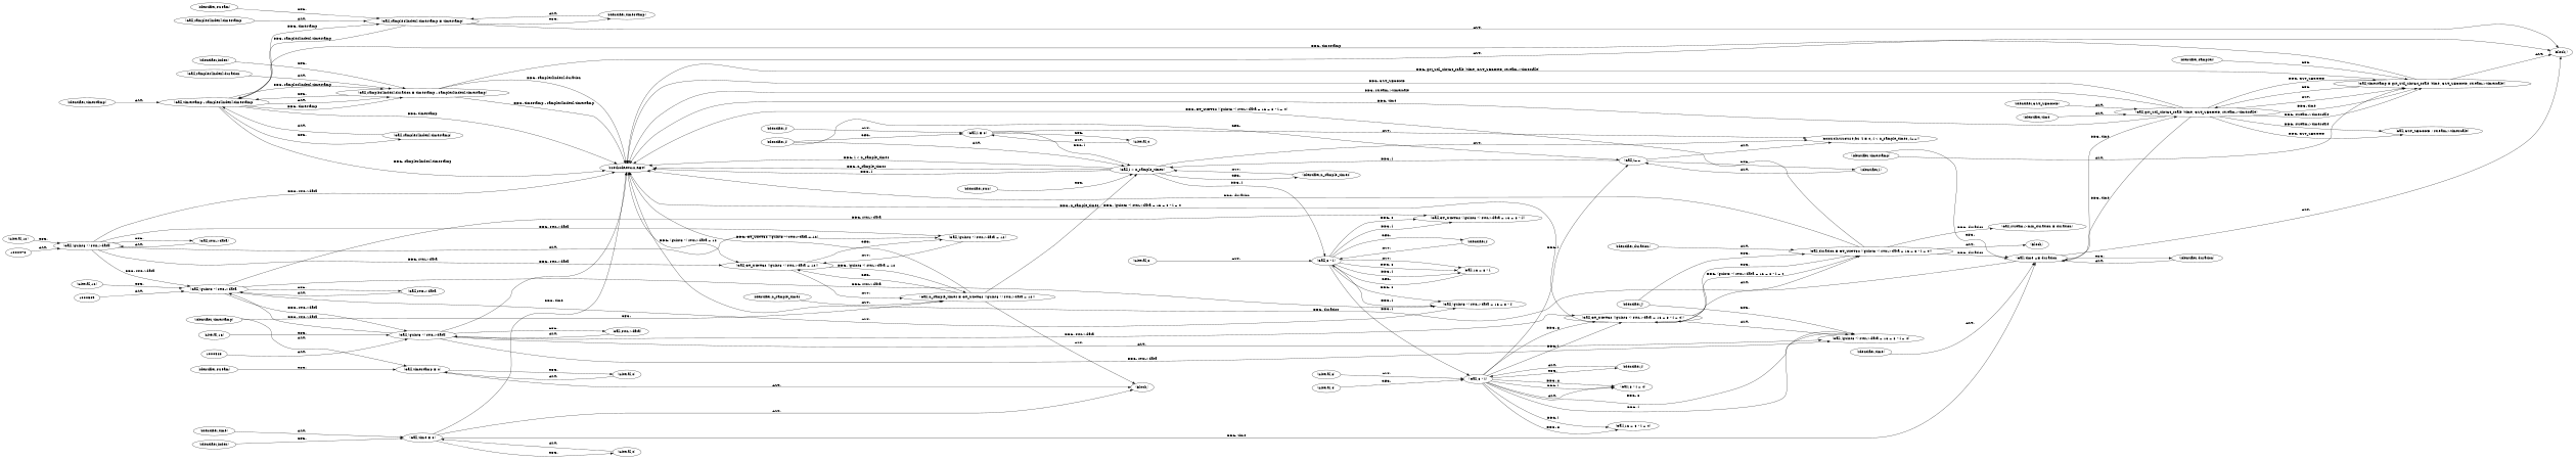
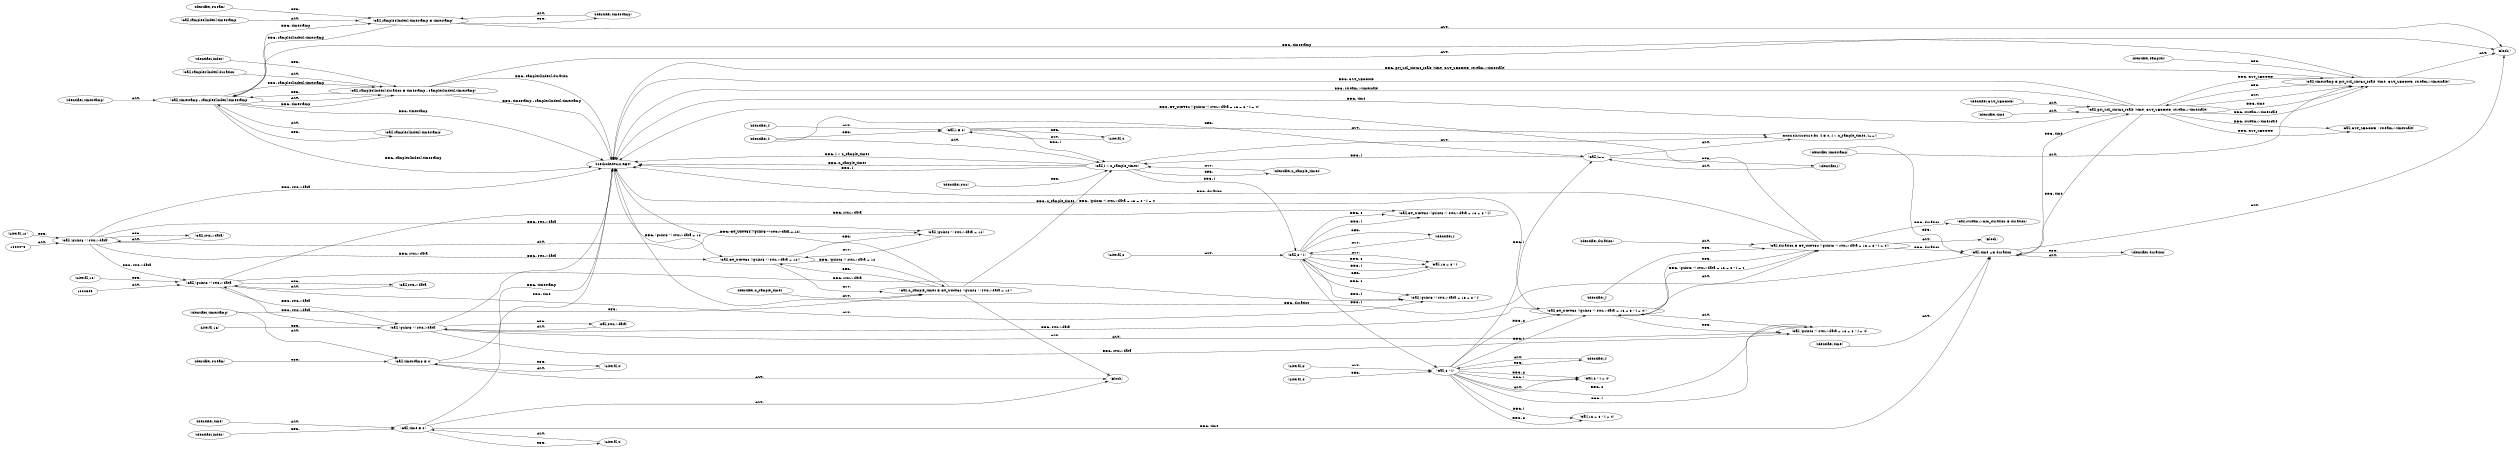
  digraph {
    rankdir=LR
    n1 [label="(Call,timestamp - samples[index].timestamp)"]
    n2 [label="(Call,samples[index].timestamp = timestamp)"]
    n3 [label="(Call,samples[index].duration = timestamp - samples[index].timestamp)"]
    n4 [label="(MethodReturn,RET)"]
    n5 [label="(Call,samples[index].timestamp)"]
    n6 [label="(Block,)"]
    n7 [label="(Identifier,timestamp)"]
    n8 [label="(Call,QT_UINT32 ((guint8 *) stts->data + 12))"]
    n9 [label="(Call,timestamp = gst_util_uint64_scale (time, GST_SECOND, stream->timescale))"]
    n10 [label="(Call,gst_util_uint64_scale (time, GST_SECOND, stream->timescale))"]
    n11 [label="(Call,time += duration)"]
    n12 [label="(Call,GST_SECOND / stream->timescale)"]
    n13 [label="(Identifier,duration)"]
    n14 [label="(Call,duration = QT_UINT32 ((guint8 *) stts->data + 16 + 8 * i + 4))"]
    n15 [label="(Call,QT_UINT32 ((guint8 *) stts->data + 16 + 8 * i + 4))"]
    n16 [label="(Block,)"]
    n17 [label="(Call,stream->min_duration = duration)"]
    n18 [label="(Call,(guint8 *) stts->data + 16 + 8 * i + 4)"]
    n19 [label="(Call,(guint8 *) stts->data)"]
    n20 [label="(Call,(guint8 *) stts->data)"]
    n21 [label="(Call,stts->data)"]
    n22 [label="(Call,(guint8 *) stts->data + 16 + 8 * i)"]
    n23 [label="(Call,QT_UINT32 ((guint8 *) stts->data + 16 + 8 * i))"]
    n24 [label="(Call,stts->data)"]
    n25 [label="(Call,(guint8 *) stts->data)"]
    n26 [label="(Call,(guint8 *) stts->data + 12)"]
    n27 [label="(Call,stts->data)"]
    n28 [label="(Call,n_sample_times = QT_UINT32 ((guint8 *) stts->data + 12))"]
    n29 [label="(Call,8 * i)"]
    n30 [label="(Call,i++)"]
    n31 [label="(Identifier,i)"]
    n32 [label="(Call,8 * i + 4)"]
    n33 [label="(Call,16 + 8 * i + 4)"]
    n34 [label="(Call,i < n_sample_times)"]
    n35 [label="(ControlStructure,for (i = 0; i < n_sample_times; i++))"]
    n36 [label="(Identifier,i)"]
    n37 [label="(Call,8 * i)"]
    n38 [label="(Identifier,i)"]
    n39 [label="(Call,16 + 8 * i)"]
    n40 [label="(Identifier,n_sample_times)"]
    n41 [label="(Call,i = 0)"]
    n42 [label="(Literal,0)"]
    n43 [label="(Block,)"]
    n44 [label="(Call,time = 0)"]
    n45 [label="(Literal,0)"]
    n46 [label="(Call,timestamp = 0)"]
    n47 [label="(Literal,0)"]
    n48 [label="(Identifier,i)"]
    n49 [label="(Identifier,time)"]
    n50 [label="(Identifier,stss)"]
    n51 [label="(Identifier,i)"]
    n52 [label="(Literal,16)"]
    n53 [label="(Identifier,stream)"]
    n54 [label="(Identifier,index)"]
    n55 [label="(Identifier,j)"]
    n56 [label="(Literal,8)"]
    n57 [label="(Literal,16)"]
    n58 [label="(Call,samples[index].duration)"]
    n59 [label="(Call,samples[index].timestamp)"]
    n60 [label="(Identifier,GST_SECOND)"]
    n61 [label="(Identifier,samples)"]
    n62 [label="(Identifier,duration)"]
    n63 [label="(Literal,12)"]
    n64 [label="(Identifier,stream)"]
    n65 [label="(Literal,8)"]
    n66 [label="(Literal,4)"]
    n67 [label="(Identifier,n_sample_times)"]
    n68 [label="(Identifier,index)"]
    n69 [label="(Identifier,time)"]
    n70 [label="(Identifier,time)"]
    n71 [label="(Identifier,timestamp)"]
    n72 [label="(Identifier,timestamp)"]
    n73 [label="(Identifier,timestamp)"]
-   1000523
    1000509
    1000473
    n1 -> n2 [label="DDG: timestamp"]
    n1 -> n3 [label="AST: "]
    n1 -> n3 [label="DDG: timestamp"]
    n1 -> n3 [label="DDG: samples[index].timestamp"]
    n1 -> n4 [label="DDG: timestamp"]
    n1 -> n4 [label="DDG: samples[index].timestamp"]
    n1 -> n5 [label="CFG: "]
    n2 -> n1 [label="DDG: samples[index].timestamp"]
    n2 -> n6 [label="AST: "]
    n2 -> n7 [label="CFG: "]
    n3 -> n1 [label="CFG: "]
    n3 -> n4 [label="DDG: timestamp - samples[index].timestamp"]
    n3 -> n4 [label="DDG: samples[index].duration"]
    n3 -> n6 [label="AST: "]
    n4 -> n8 [label="DDG: (guint8 *) stts->data + 12"]
    n5 -> n1 [label="AST: "]
    n7 -> n2 [label="AST: "]
    n8 -> n26 [label="CFG: "]
    n8 -> n28 [label="AST: "]
    n8 -> n28 [label="DDG: (guint8 *) stts->data + 12"]
    n9 -> n1 [label="DDG: timestamp"]
    n9 -> n4 [label="DDG: gst_util_uint64_scale (time, GST_SECOND, stream->timescale)"]
    n9 -> n6 [label="AST: "]
    n9 -> n10 [label="CFG: "]
    n10 -> n4 [label="DDG: time"]
    n10 -> n4 [label="DDG: GST_SECOND"]
    n10 -> n4 [label="DDG: stream->timescale"]
    n10 -> n9 [label="AST: "]
    n10 -> n9 [label="DDG: time"]
    n10 -> n9 [label="DDG: GST_SECOND"]
    n10 -> n9 [label="DDG: stream->timescale"]
    n10 -> n11 [label="DDG: time"]
    n10 -> n12 [label="DDG: GST_SECOND"]
    n10 -> n12 [label="DDG: stream->timescale"]
    n11 -> n4 [label="DDG: duration"]
    n11 -> n6 [label="AST: "]
    n11 -> n10 [label="DDG: time"]
    n11 -> n13 [label="CFG: "]
    n13 -> n11 [label="AST: "]
    n14 -> n4 [label="DDG: QT_UINT32 ((guint8 *) stts->data + 16 + 8 * i + 4)"]
    n14 -> n4 [label="DDG: duration"]
    n14 -> n11 [label="DDG: duration"]
    n14 -> n15 [label="CFG: "]
    n14 -> n16 [label="AST: "]
    n14 -> n17 [label="DDG: duration"]
    n15 -> n4 [label="DDG: (guint8 *) stts->data + 16 + 8 * i + 4"]
    n15 -> n14 [label="AST: "]
    n15 -> n14 [label="DDG: (guint8 *) stts->data + 16 + 8 * i + 4"]
-   n55 -> n18 [label="CFG: "]
+   n15 -> n18 [label="CFG: "]
    n18 -> n15 [label="AST: "]
    n19 -> n4 [label="DDG: stts->data"]
    n19 -> n15 [label="DDG: stts->data"]
    n19 -> n18 [label="AST: "]
    n19 -> n18 [label="DDG: stts->data"]
    n19 -> n20 [label="DDG: stts->data"]
    n19 -> n21 [label="CFG: "]
    n20 -> n19 [label="DDG: stts->data"]
    n20 -> n22 [label="AST: "]
    n20 -> n22 [label="DDG: stts->data"]
    n20 -> n23 [label="DDG: stts->data"]
    n20 -> n24 [label="CFG: "]
    n21 -> n19 [label="AST: "]
    n24 -> n20 [label="AST: "]
    n25 -> n4 [label="DDG: stts->data"]
    n25 -> n8 [label="DDG: stts->data"]
    n25 -> n20 [label="DDG: stts->data"]
    n25 -> n26 [label="AST: "]
    n25 -> n26 [label="DDG: stts->data"]
    n25 -> n27 [label="CFG: "]
    n26 -> n8 [label="AST: "]
    n27 -> n25 [label="AST: "]
    n28 -> n4 [label="DDG: QT_UINT32 ((guint8 *) stts->data + 12)"]
    n28 -> n8 [label="CFG: "]
    n28 -> n34 [label="DDG: n_sample_times"]
    n28 -> n43 [label="AST: "]
    n29 -> n15 [label="DDG: 8"]
    n29 -> n15 [label="DDG: i"]
    n29 -> n18 [label="DDG: 8"]
    n29 -> n18 [label="DDG: i"]
    n29 -> n30 [label="DDG: i"]
    n29 -> n31 [label="CFG: "]
    n29 -> n32 [label="AST: "]
    n29 -> n32 [label="DDG: 8"]
    n29 -> n32 [label="DDG: i"]
    n29 -> n33 [label="DDG: 8"]
    n29 -> n33 [label="DDG: i"]
    n30 -> n34 [label="DDG: i"]
    n30 -> n35 [label="AST: "]
    n30 -> n36 [label="CFG: "]
    n31 -> n29 [label="AST: "]
    n34 -> n4 [label="DDG: n_sample_times"]
    n34 -> n4 [label="DDG: i < n_sample_times"]
    n34 -> n4 [label="DDG: i"]
    n34 -> n35 [label="AST: "]
    n34 -> n37 [label="DDG: i"]
    n34 -> n40 [label="CFG: "]
    n36 -> n30 [label="AST: "]
    n37 -> n22 [label="DDG: 8"]
    n37 -> n22 [label="DDG: i"]
    n37 -> n23 [label="DDG: 8"]
    n37 -> n23 [label="DDG: i"]
    n37 -> n29 [label="DDG: i"]
    n37 -> n38 [label="CFG: "]
    n37 -> n39 [label="AST: "]
    n37 -> n39 [label="DDG: 8"]
    n37 -> n39 [label="DDG: i"]
    n38 -> n37 [label="AST: "]
    n39 -> n37 [label="CFG: "]
    n40 -> n34 [label="AST: "]
    n41 -> n34 [label="DDG: i"]
    n41 -> n35 [label="AST: "]
    n41 -> n42 [label="CFG: "]
    n42 -> n41 [label="AST: "]
    n44 -> n4 [label="DDG: time"]
    n44 -> n11 [label="DDG: time"]
    n44 -> n43 [label="AST: "]
    n44 -> n45 [label="CFG: "]
    n45 -> n44 [label="AST: "]
+   n46 -> n4 [label="DDG: timestamp"]
    n46 -> n43 [label="AST: "]
    n46 -> n47 [label="CFG: "]
    n47 -> n46 [label="AST: "]
    n48 -> n30 [label="CFG: "]
    n48 -> n34 [label="AST: "]
    n48 -> n41 [label="CFG: "]
    n49 -> n11 [label="AST: "]
    n50 -> n34 [label="CFG: "]
    n51 -> n41 [label="AST: "]
    n52 -> n19 [label="CFG: "]
    n53 -> n2 [label="CFG: "]
    n54 -> n44 [label="CFG: "]
    n55 -> n14 [label="CFG: "]
    n56 -> n37 [label="AST: "]
    n57 -> n20 [label="CFG: "]
    n58 -> n3 [label="AST: "]
    n59 -> n2 [label="AST: "]
    n60 -> n10 [label="AST: "]
    n61 -> n9 [label="CFG: "]
    n62 -> n14 [label="AST: "]
    n63 -> n25 [label="CFG: "]
    n64 -> n46 [label="CFG: "]
    n65 -> n29 [label="AST: "]
    n66 -> n29 [label="CFG: "]
    n67 -> n28 [label="AST: "]
    n68 -> n3 [label="CFG: "]
    n69 -> n10 [label="AST: "]
    n70 -> n44 [label="AST: "]
    n71 -> n9 [label="AST: "]
    n71 -> n11 [label="CFG: "]
    n72 -> n28 [label="CFG: "]
    n72 -> n46 [label="AST: "]
    n73 -> n1 [label="AST: "]
-   1000523 -> n19 [label="AST: "]
    1000509 -> n20 [label="AST: "]
    1000473 -> n25 [label="AST: "]
  }
